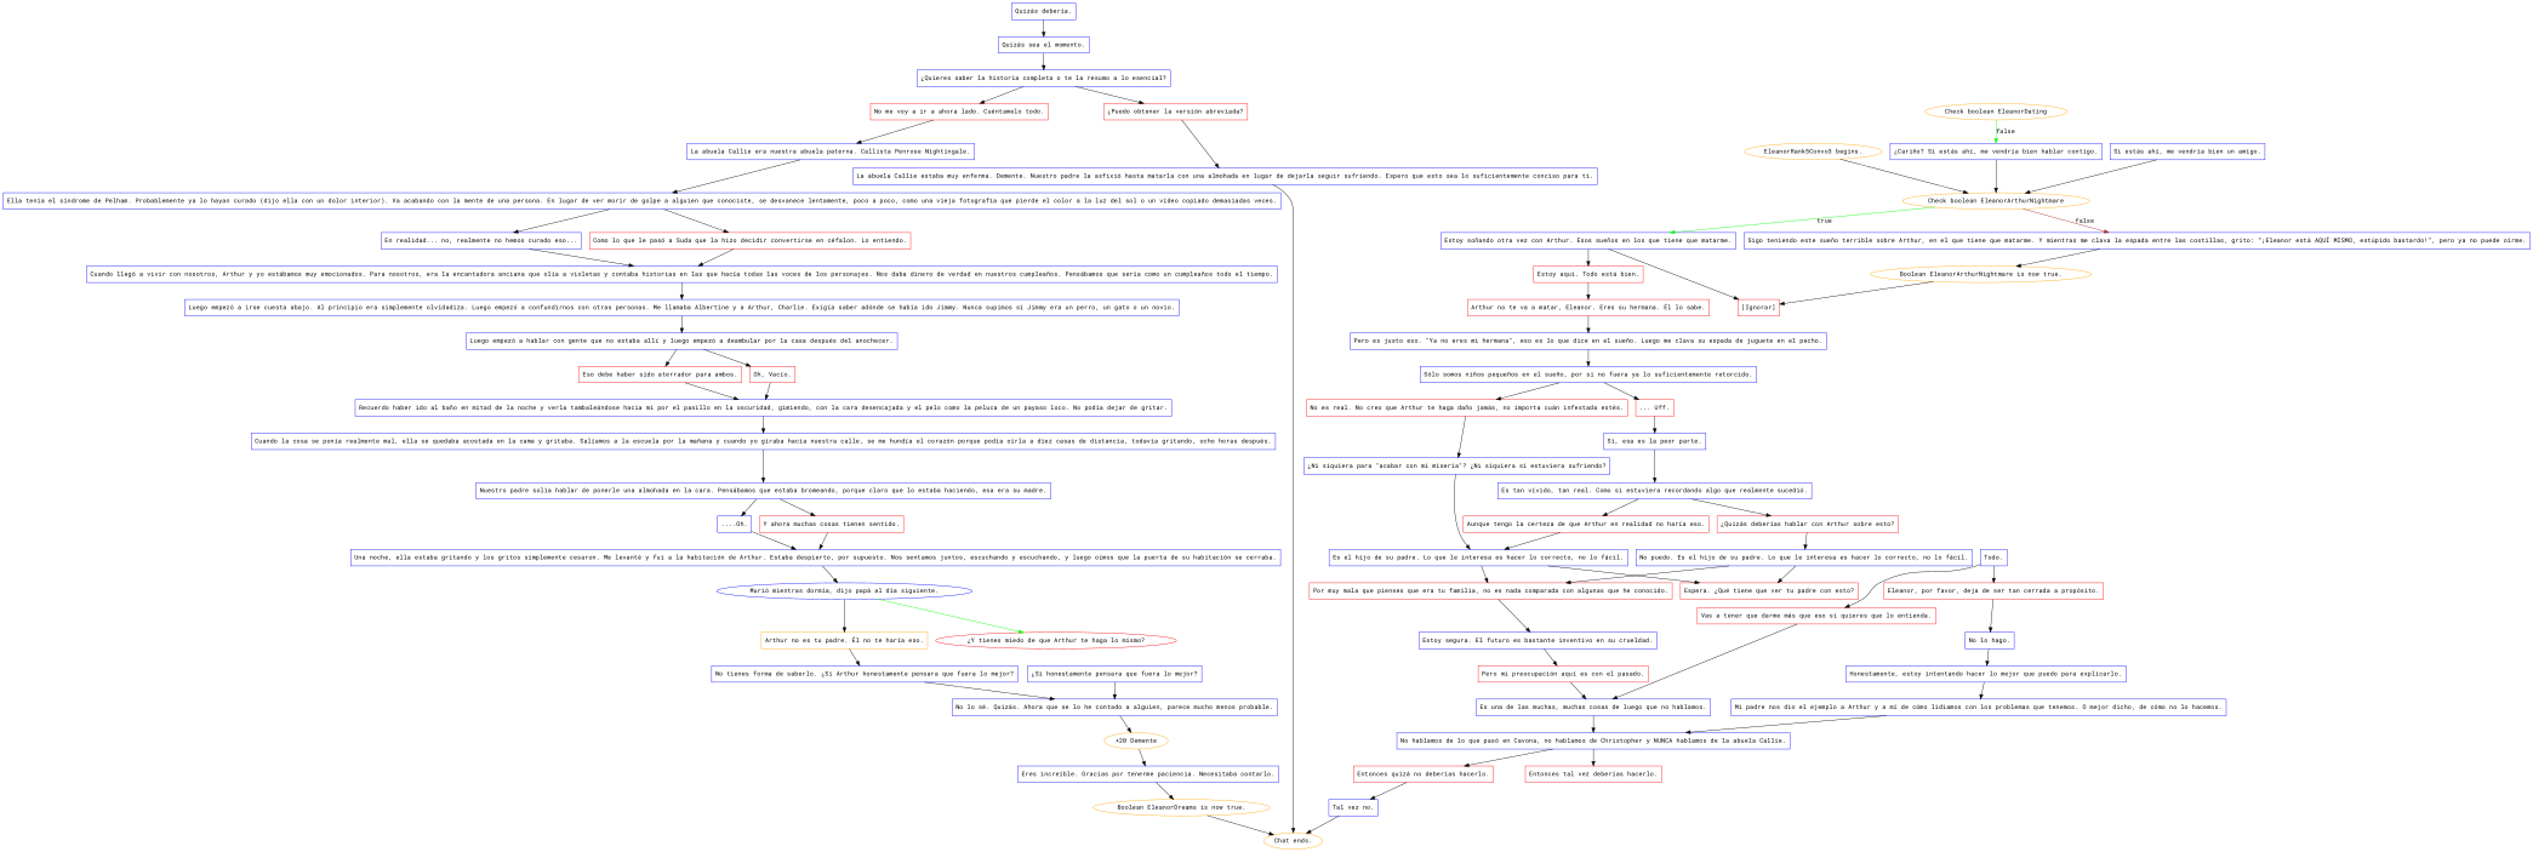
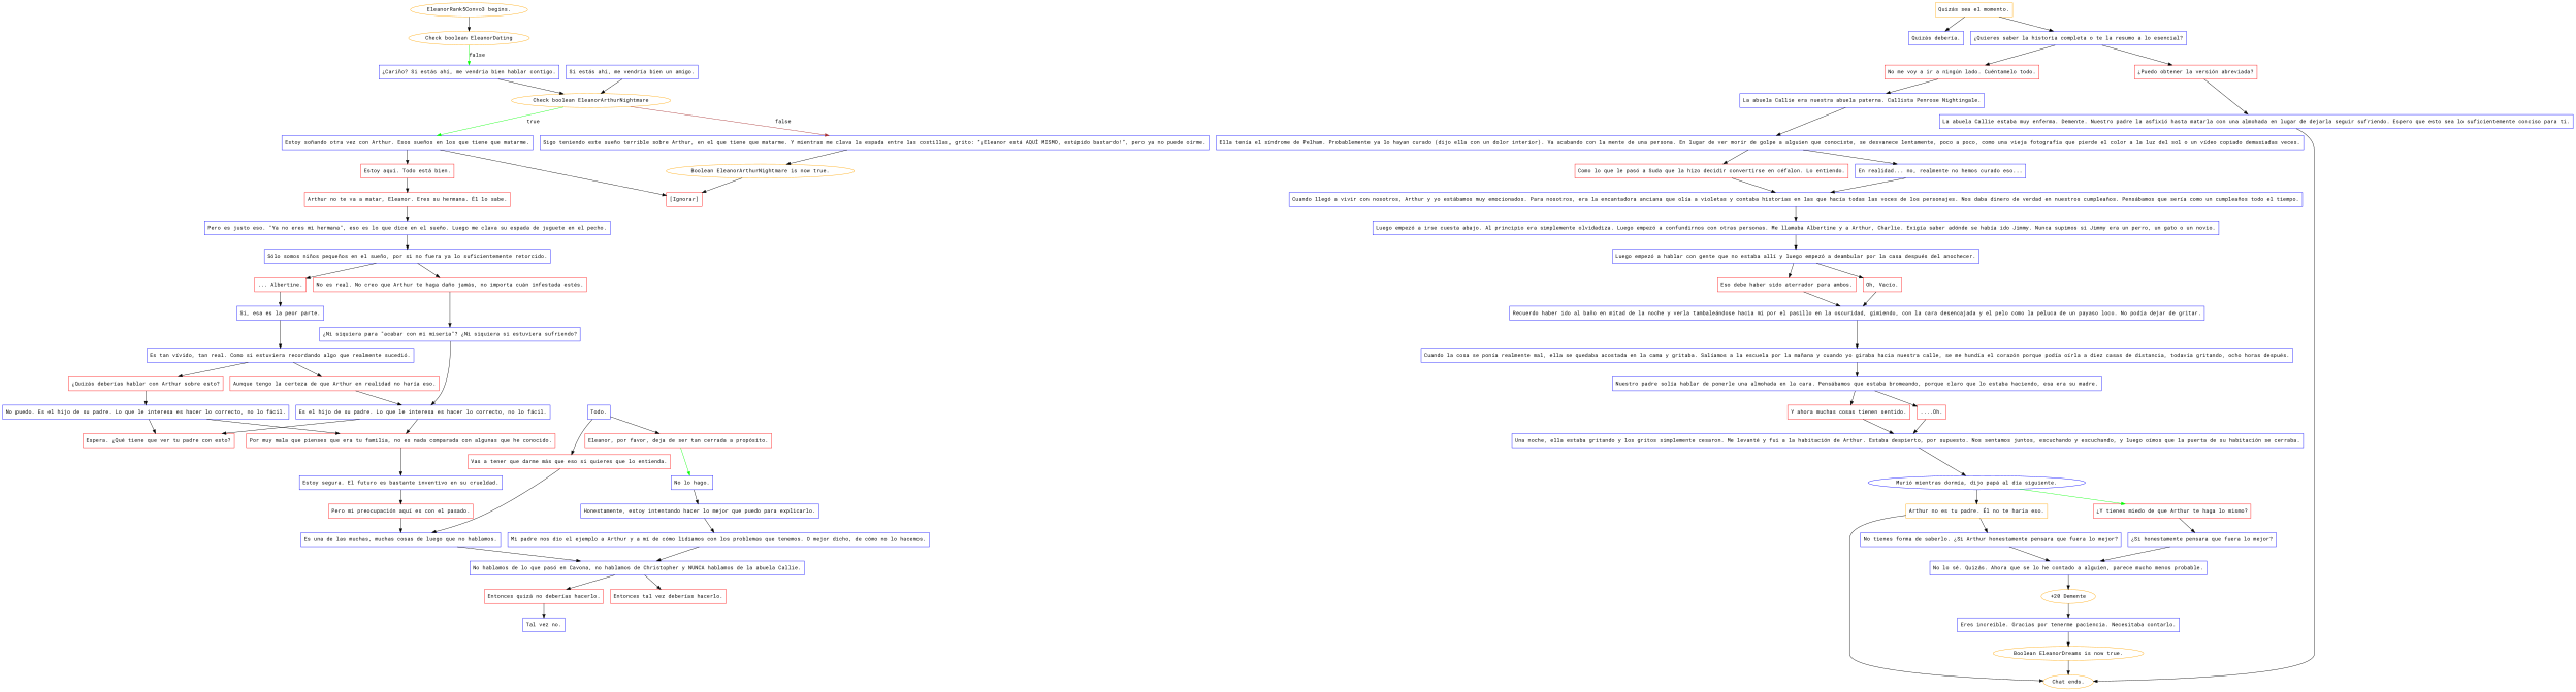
  digraph {
    fontname="Roboto Mono"
    node [color=blue fontname="Roboto Mono" shape=box]
    edge [fontname="Roboto Mono"]
    n1 [color=orange label="EleanorRank5Convo3 begins." shape=""]
    n2 [color=orange label="Check boolean EleanorDating" shape=""]
    n3 [label="¿Cariño? Si estás ahí, me vendría bien hablar contigo."]
    n4 [color=orange label="Check boolean EleanorArthurNightmare" shape=""]
    n5 [label="Si estás ahí, me vendría bien un amigo."]
    n6 [label="Estoy soñando otra vez con Arthur. Esos sueños en los que tiene que matarme."]
    n7 [label="Sigo teniendo este sueño terrible sobre Arthur, en el que tiene que matarme. Y mientras me clava la espada entre las costillas, grito: “¡Eleanor está AQUÍ MISMO, estúpido bastardo!”, pero ya no puede oírme."]
    n8 [color=red label="Estoy aquí. Todo está bien."]
    n9 [color=red label="[Ignorar]"]
    n10 [color=orange label="Boolean EleanorArthurNightmare is now true." shape=""]
    n11 [color=red label="Arthur no te va a matar, Eleanor. Eres su hermana. Él lo sabe."]
    n12 [label="Pero es justo eso. \"Ya no eres mi hermana\", eso es lo que dice en el sueño. Luego me clava su espada de juguete en el pecho."]
    "Chat ends." [color=orange shape=""]
    n14 [label="Sólo somos niños pequeños en el sueño, por si no fuera ya lo suficientemente retorcido."]
    n15 [color=red label="No es real. No creo que Arthur te haga daño jamás, no importa cuán infestada estés."]
-   n16 [color=red label="... Uff."]
+   n16 [color=red label="... Albertine."]
    n17 [label="¿Ni siquiera para \"acabar con mi miseria\"? ¿Ni siquiera si estuviera sufriendo?"]
    n18 [label="Sí, esa es la peor parte."]
    n19 [label="Es el hijo de su padre. Lo que le interesa es hacer lo correcto, no lo fácil."]
    n20 [label="Es tan vívido, tan real. Como si estuviera recordando algo que realmente sucedió."]
    n21 [color=red label="Por muy mala que pienses que era tu familia, no es nada comparada con algunas que he conocido."]
    n22 [color=red label="Espera. ¿Qué tiene que ver tu padre con esto?"]
    n23 [color=red label="Aunque tengo la certeza de que Arthur en realidad no haría eso."]
    n24 [color=red label="¿Quizás deberías hablar con Arthur sobre esto?"]
    n25 [label="Estoy segura. El futuro es bastante inventivo en su crueldad."]
    n26 [label="No puedo. Es el hijo de su padre. Lo que le interesa es hacer lo correcto, no lo fácil."]
    n27 [color=red label="Pero mi preocupación aquí es con el pasado."]
    n28 [label="Todo."]
    n29 [color=red label="Vas a tener que darme más que eso si quieres que lo entienda."]
    n30 [color=red label="Eleanor, por favor, deja de ser tan cerrada a propósito."]
    n31 [label="Es una de las muchas, muchas cosas de luego que no hablamos."]
    n32 [label="No lo hago."]
    n33 [label="No hablamos de lo que pasó en Cavona, no hablamos de Christopher y NUNCA hablamos de la abuela Callie."]
    n34 [label="Honestamente, estoy intentando hacer lo mejor que puedo para explicarlo."]
    n35 [color=red label="Entonces quizá no deberías hacerlo."]
    n36 [color=red label="Entonces tal vez deberías hacerlo."]
    n37 [label="Mi padre nos dio el ejemplo a Arthur y a mí de cómo lidiamos con los problemas que tenemos. O mejor dicho, de cómo no lo hacemos."]
    n38 [label="Tal vez no."]
    n39 [label="Quizás debería."]
-   n40 [label="Quizás sea el momento."]
+   n40 [color=orange label="Quizás sea el momento."]
    n41 [label="¿Quieres saber la historia completa o te la resumo a lo esencial?"]
-   n42 [color=red label="No me voy a ir a ahora lado. Cuéntamelo todo."]
+   n42 [color=red label="No me voy a ir a ningún lado. Cuéntamelo todo."]
    n43 [color=red label="¿Puedo obtener la versión abreviada?"]
    n44 [label="La abuela Callie era nuestra abuela paterna. Callista Penrose Nightingale."]
    n45 [label="La abuela Callie estaba muy enferma. Demente. Nuestro padre la asfixió hasta matarla con una almohada en lugar de dejarla seguir sufriendo. Espero que esto sea lo suficientemente conciso para ti."]
    n46 [label="Ella tenía el síndrome de Pelham. Probablemente ya lo hayan curado (dijo ella con un dolor interior). Va acabando con la mente de una persona. En lugar de ver morir de golpe a alguien que conociste, se desvanece lentamente, poco a poco, como una vieja fotografía que pierde el color a la luz del sol o un vídeo copiado demasiadas veces."]
    n47 [color=red label="Como lo que le pasó a Suda que la hizo decidir convertirse en céfalon. Lo entiendo."]
    n48 [label="En realidad... no, realmente no hemos curado eso..."]
    n49 [label="Cuando llegó a vivir con nosotros, Arthur y yo estábamos muy emocionados. Para nosotros, era la encantadora anciana que olía a violetas y contaba historias en las que hacía todas las voces de los personajes. Nos daba dinero de verdad en nuestros cumpleaños. Pensábamos que sería como un cumpleaños todo el tiempo."]
    n50 [label="Luego empezó a irse cuesta abajo. Al principio era simplemente olvidadiza. Luego empezó a confundirnos con otras personas. Me llamaba Albertine y a Arthur, Charlie. Exigía saber adónde se había ido Jimmy. Nunca supimos si Jimmy era un perro, un gato o un novio."]
    n51 [label="Luego empezó a hablar con gente que no estaba allí y luego empezó a deambular por la casa después del anochecer."]
    n52 [color=red label="Eso debe haber sido aterrador para ambos."]
    n53 [color=red label="Oh, Vacío."]
    n54 [label="Recuerdo haber ido al baño en mitad de la noche y verla tambaleándose hacia mí por el pasillo en la oscuridad, gimiendo, con la cara desencajada y el pelo como la peluca de un payaso loco. No podía dejar de gritar."]
    n55 [label="Cuando la cosa se ponía realmente mal, ella se quedaba acostada en la cama y gritaba. Salíamos a la escuela por la mañana y cuando yo giraba hacia nuestra calle, se me hundía el corazón porque podía oírla a diez casas de distancia, todavía gritando, ocho horas después."]
    n56 [label="Nuestro padre solía hablar de ponerle una almohada en la cara. Pensábamos que estaba bromeando, porque claro que lo estaba haciendo, esa era su madre."]
    n57 [color=red label="Y ahora muchas cosas tienen sentido."]
-   n58 [label="....Oh."]
+   n58 [color=red label="....Oh."]
    n59 [label="Una noche, ella estaba gritando y los gritos simplemente cesaron. Me levanté y fui a la habitación de Arthur. Estaba despierto, por supuesto. Nos sentamos juntos, escuchando y escuchando, y luego oímos que la puerta de su habitación se cerraba."]
    n60 [label="Murió mientras dormía, dijo papá al día siguiente." shape=ellipse]
-   n61 [color=red label="¿Y tienes miedo de que Arthur te haga lo mismo?" shape=ellipse]
+   n61 [color=red label="¿Y tienes miedo de que Arthur te haga lo mismo?"]
    n62 [color=orange label="Arthur no es tu padre. Él no te haría eso."]
    n63 [label="¿Si honestamente pensara que fuera lo mejor?"]
    n64 [label="No tienes forma de saberlo. ¿Si Arthur honestamente pensara que fuera lo mejor?"]
    n65 [label="No lo sé. Quizás. Ahora que se lo he contado a alguien, parece mucho menos probable."]
    n66 [color=orange label="+20 Demente" shape=""]
    n67 [label="Eres increíble. Gracias por tenerme paciencia. Necesitaba contarlo."]
    n68 [color=orange label="Boolean EleanorDreams is now true." shape=""]
-   n1 -> n4
+   n1 -> n2
    n2 -> n3 [color=green label=false]
    n3 -> n4
    n4 -> n6 [color=green label=true]
    n4 -> n7 [color=brown label=false]
    n5 -> n4
    n6 -> n8
    n6 -> n9
    n7 -> n10
    n8 -> n11
    n10 -> n9
    n11 -> n12
    n12 -> n14
    n14 -> n15
    n14 -> n16
    n15 -> n17
    n16 -> n18
    n17 -> n19
    n18 -> n20
    n19 -> n21
    n19 -> n22
    n20 -> n23
    n20 -> n24
    n21 -> n25
    n23 -> n19
    n24 -> n26
    n25 -> n27
    n26 -> n21
    n26 -> n22
    n27 -> n31
    n28 -> n29
    n28 -> n30
    n29 -> n31
-   n30 -> n32
+   n30 -> n32 [color=green]
    n31 -> n33
    n32 -> n34
    n33 -> n35
    n33 -> n36
    n34 -> n37
    n35 -> n38
    n37 -> n33
-   n38 -> "Chat ends."
-   n39 -> n40
+   n62 -> "Chat ends."
+   n40 -> n39
    n40 -> n41
    n41 -> n42
    n41 -> n43
    n42 -> n44
    n43 -> n45
    n44 -> n46
    n45 -> "Chat ends."
    n46 -> n47
    n46 -> n48
    n47 -> n49
    n48 -> n49
    n49 -> n50
    n50 -> n51
    n51 -> n52
    n51 -> n53
    n52 -> n54
    n53 -> n54
    n54 -> n55
    n55 -> n56
    n56 -> n57
    n56 -> n58
    n57 -> n59
    n58 -> n59
    n59 -> n60
    n60 -> n61 [color=green]
    n60 -> n62
+   n61 -> n63
    n62 -> n64
    n63 -> n65
    n64 -> n65
    n65 -> n66
    n66 -> n67
    n67 -> n68
    n68 -> "Chat ends."
  }
